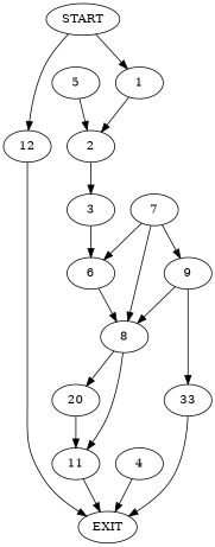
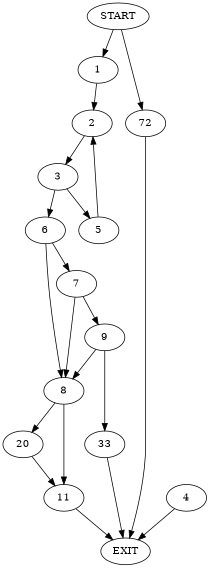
  digraph {
    n1 [label=START]
    1
-   12
+   12 [label=72]
    2
    n5 [label=EXIT]
    3
    5
    6
    4
    7
    8
    9
    n13 [label=20]
    11
    n15 [label=33]
    n1 -> 1
    n1 -> 12
    1 -> 2
    12 -> n5
    2 -> 3
+   3 -> 5
    3 -> 6
    5 -> 2
-   7 -> 6
+   6 -> 7
    6 -> 8
    4 -> n5
    7 -> 8
    7 -> 9
    8 -> n13
    8 -> 11
    9 -> 8
    9 -> n15
    n13 -> 11
    11 -> n5
    n15 -> n5
  }
